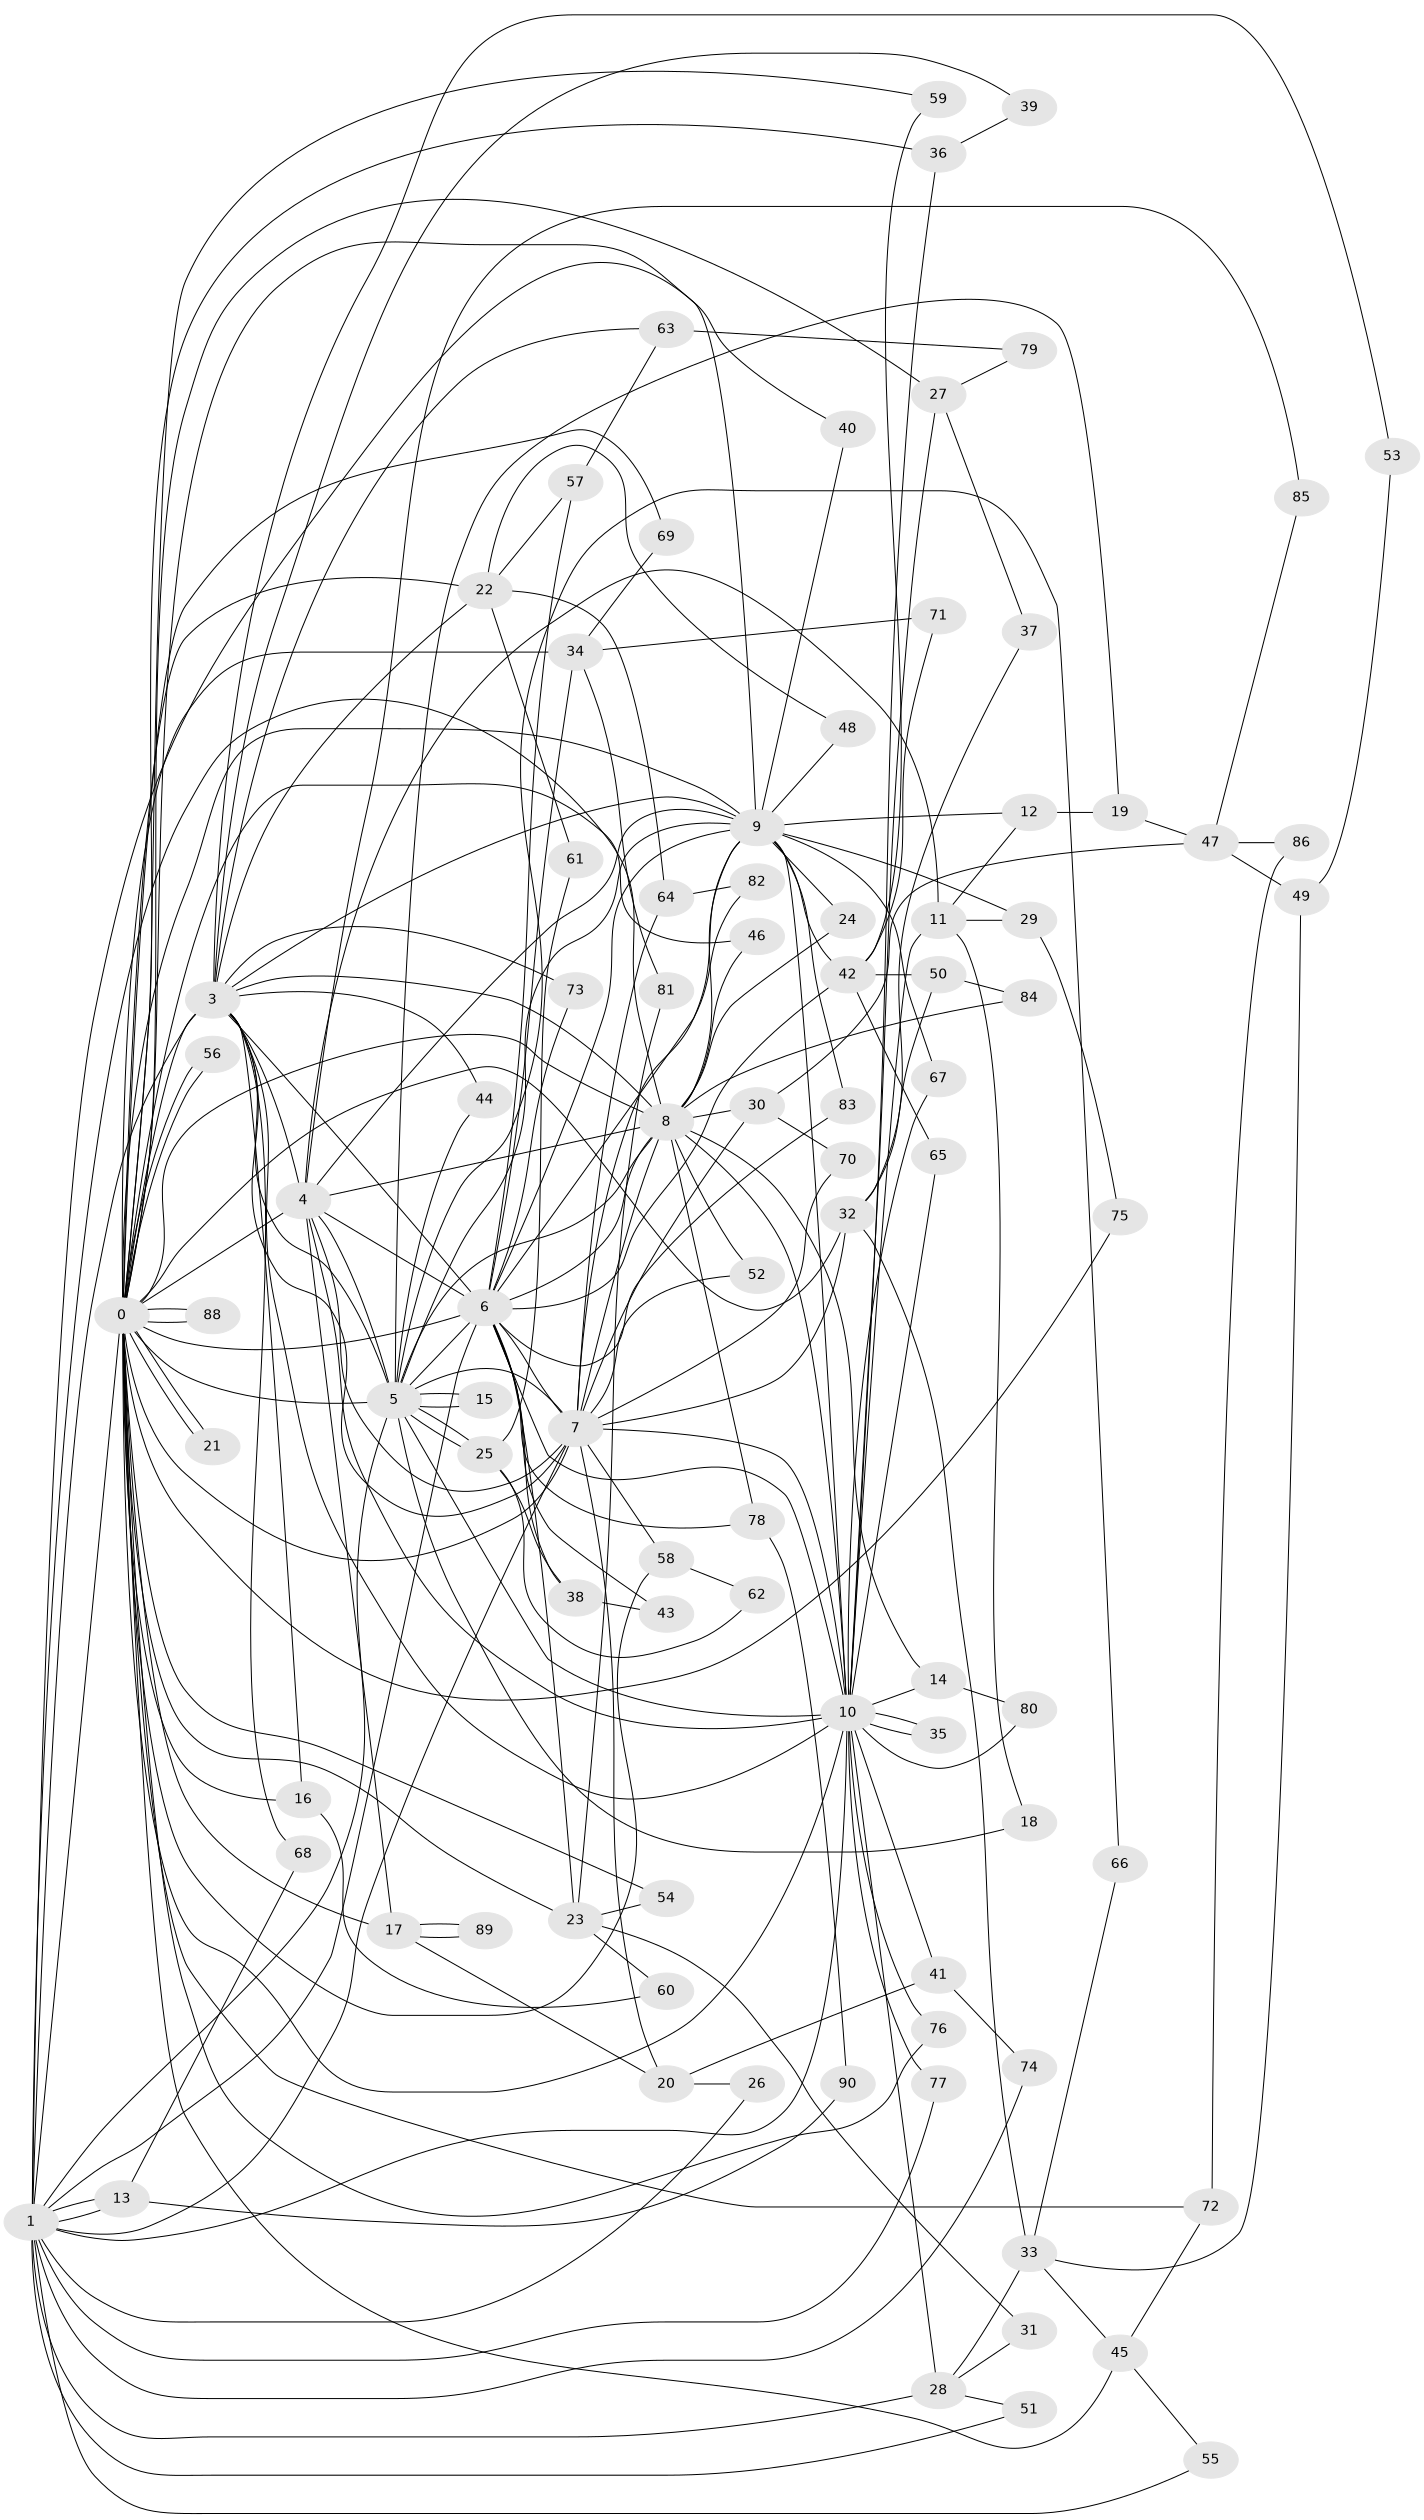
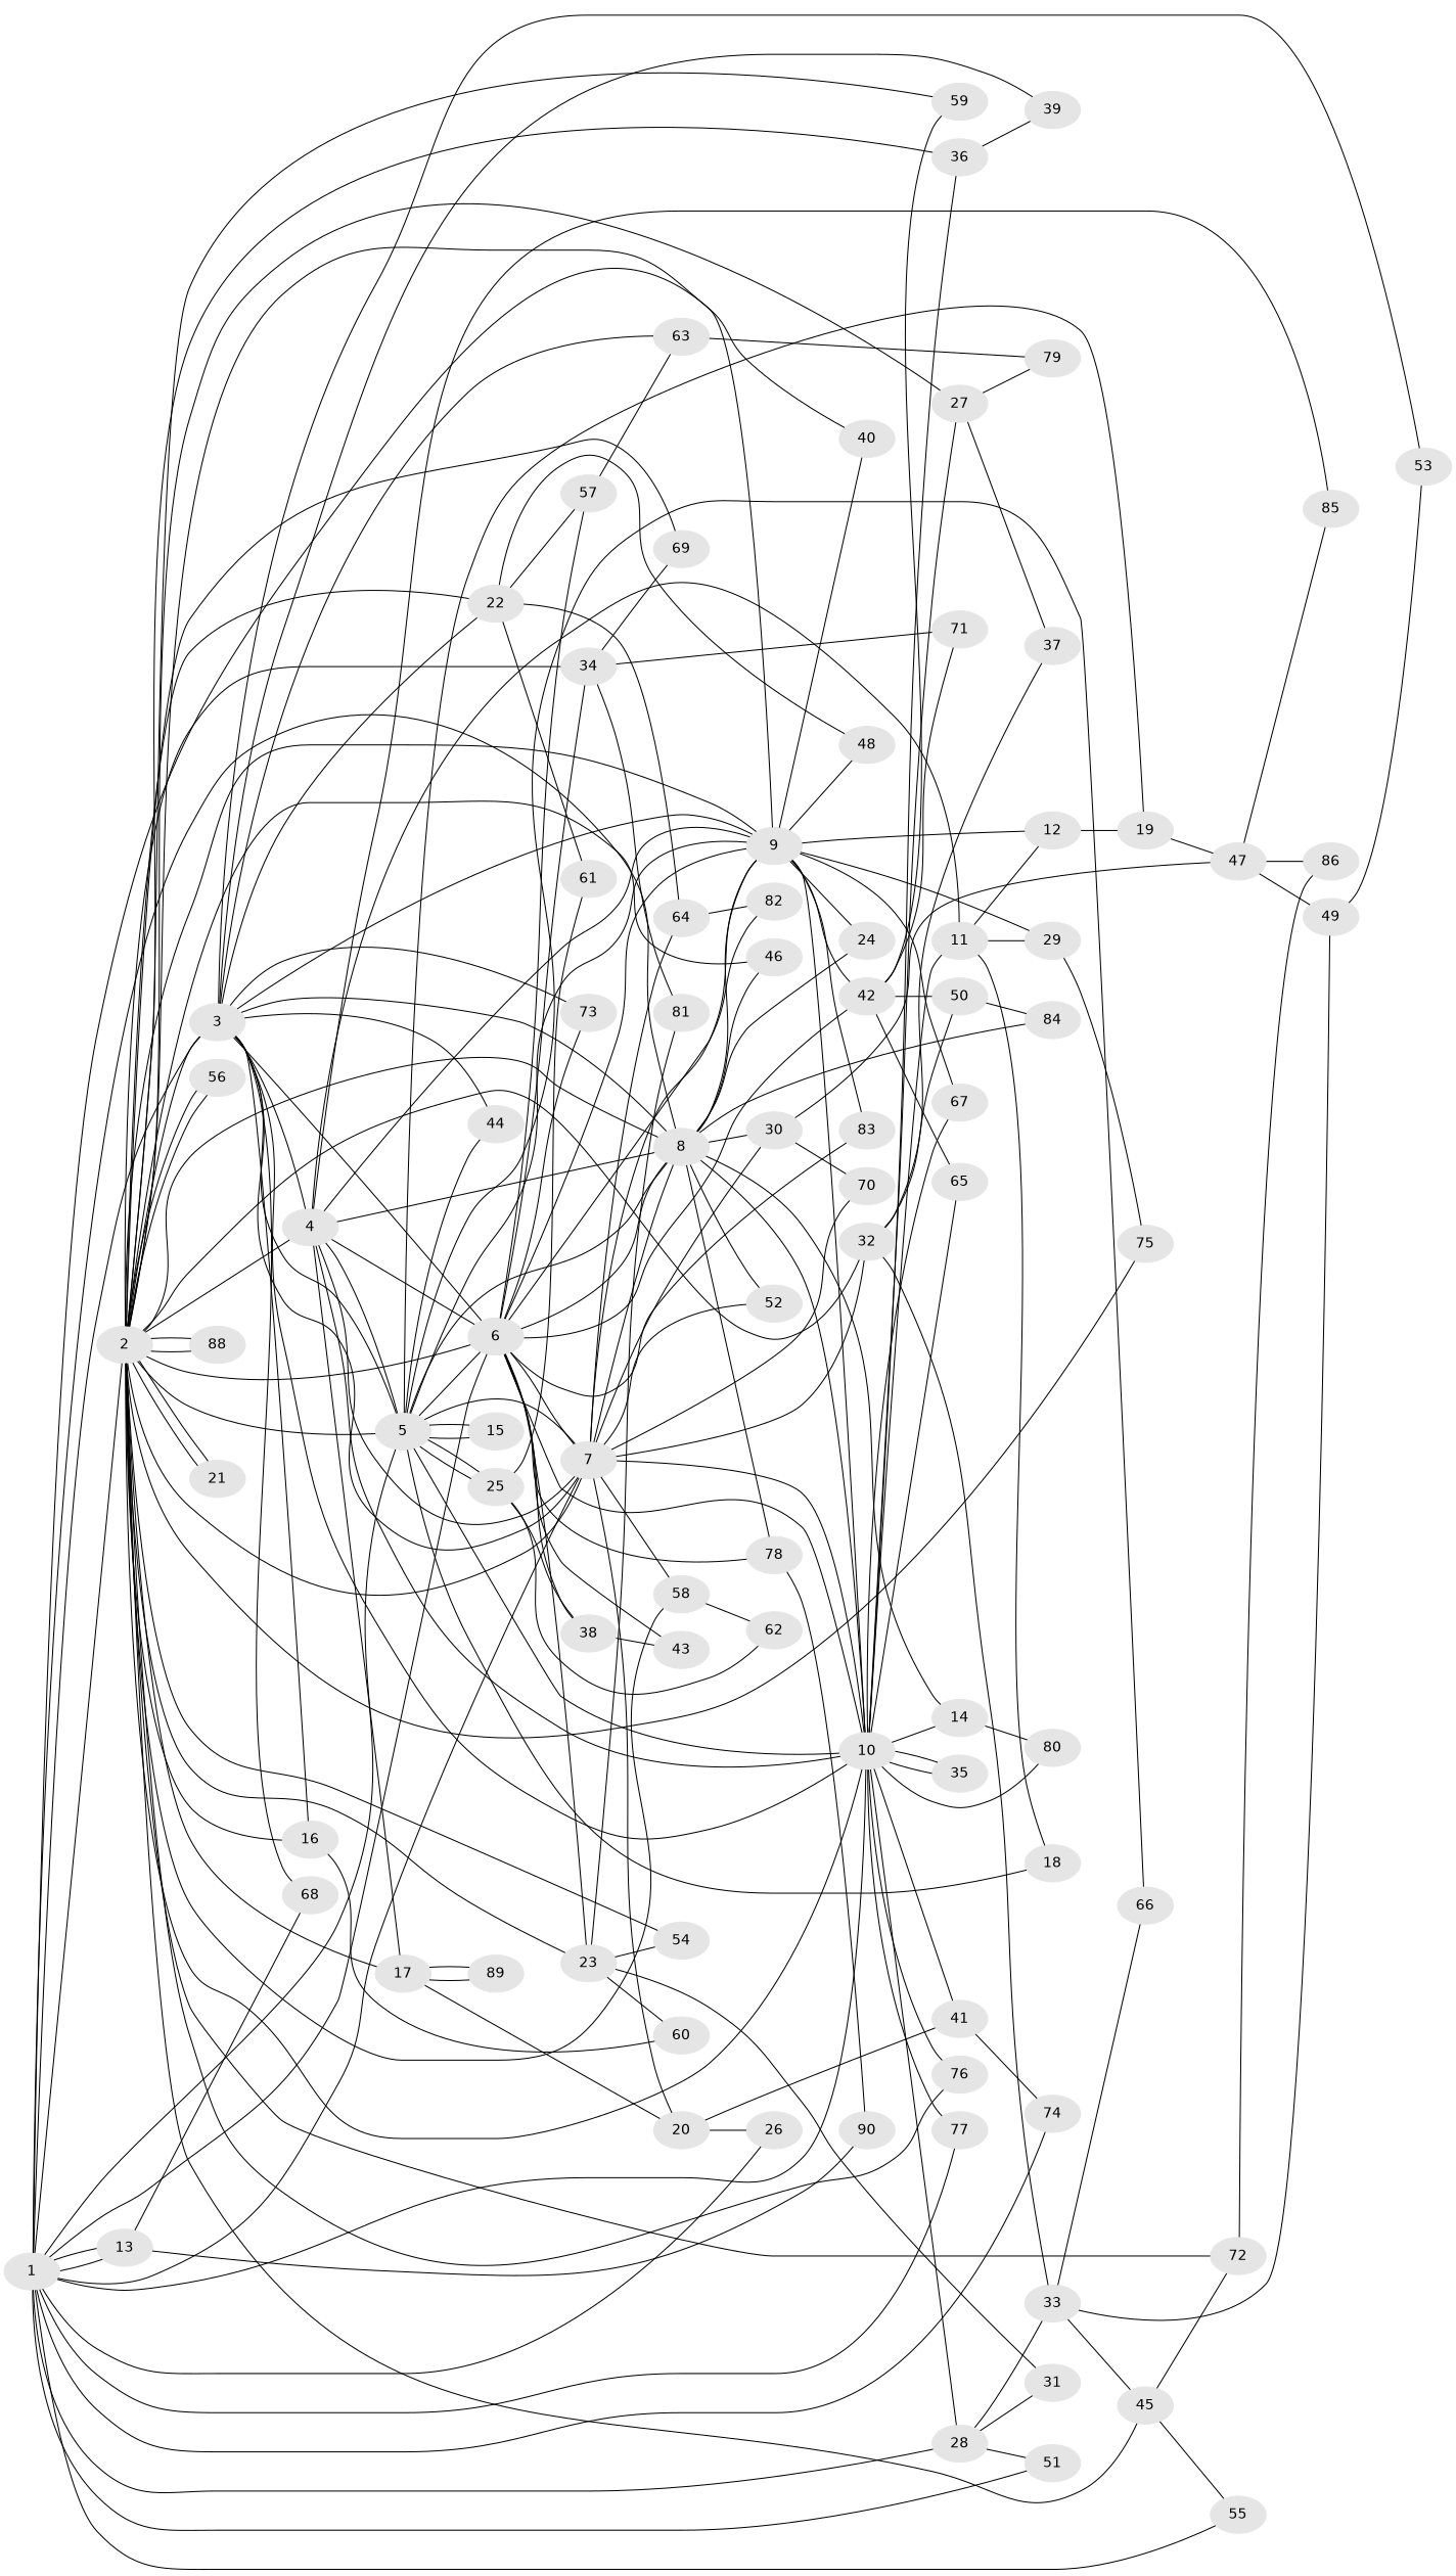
  graph {
    fontname="DejaVu Sans"
    rankdir=LR
    node [color=gray90 fontname="DejaVu Sans" style=filled]
    edge [fontname="DejaVu Sans"]
    1
-   2 [label=0]
+   2
    3
    5
    6
    7
    8
    9
    10
    13
    26
    28
    51
    55
    74
    77
    4
    16
    17
    21
    22
    23
    27
    32
    34
    36
    40
    45
    46
    54
    56
    58
    59
    69
    72
    75
    76
    88
    39
    44
    53
    63
    68
    73
    11
    85
    15
    18
    19
    25
    66
    38
    42
    43
    57
    78
    82
    83
    20
    30
    52
    64
    70
    14
    24
    84
    12
    29
    48
    67
    35
    41
    65
    80
    90
    31
    33
    60
    89
    61
    81
    37
    79
    50
    71
    62
    86
    47
    49
    1 -- 2
    1 -- 3
    1 -- 5
    1 -- 6
    1 -- 7
    1 -- 8
    1 -- 9
    1 -- 10
    1 -- 13
    1 -- 13
    1 -- 26
    1 -- 28
    1 -- 51
    1 -- 55
    1 -- 74
    1 -- 77
    2 -- 3
    2 -- 5
    2 -- 6
    2 -- 7
    2 -- 8
    2 -- 9
    2 -- 10
    2 -- 4
    2 -- 16
    2 -- 17
    2 -- 21
    2 -- 21
    2 -- 22
    2 -- 23
    2 -- 27
    2 -- 32
    2 -- 34
    2 -- 36
    2 -- 40
    2 -- 45
    2 -- 46
    2 -- 54
    2 -- 56
    2 -- 56
    2 -- 58
    2 -- 59
    2 -- 69
    2 -- 72
    2 -- 75
    2 -- 76
    2 -- 88
    2 -- 88
    3 -- 5
    3 -- 6
    3 -- 7
    3 -- 8
    3 -- 9
    3 -- 10
    3 -- 4
    3 -- 16
    3 -- 22
    3 -- 39
    3 -- 44
    3 -- 53
    3 -- 63
    3 -- 68
    3 -- 73
    5 -- 6
    5 -- 7
    5 -- 8
    5 -- 9
    5 -- 10
    5 -- 44
    5 -- 15
    5 -- 15
    5 -- 18
    5 -- 19
    5 -- 25
    5 -- 25
    5 -- 66
    6 -- 7
    6 -- 8
    6 -- 9
    6 -- 10
    6 -- 23
    6 -- 34
    6 -- 73
    6 -- 38
    6 -- 42
    6 -- 43
    6 -- 57
    6 -- 78
    6 -- 82
    6 -- 83
    7 -- 8
    7 -- 9
    7 -- 10
    7 -- 32
    7 -- 58
    7 -- 20
    7 -- 30
    7 -- 52
    7 -- 64
    7 -- 70
    8 -- 9
    8 -- 10
    8 -- 46
    8 -- 78
    8 -- 30
    8 -- 52
    8 -- 14
    8 -- 24
    8 -- 84
    9 -- 10
    9 -- 40
    9 -- 42
    9 -- 83
    9 -- 24
    9 -- 12
    9 -- 29
    9 -- 48
    9 -- 67
    10 -- 28
    10 -- 77
    10 -- 27
    10 -- 36
    10 -- 76
    10 -- 11
    10 -- 14
    10 -- 67
    10 -- 35
    10 -- 35
    10 -- 41
    10 -- 65
    10 -- 80
    13 -- 68
    13 -- 90
    28 -- 51
    28 -- 31
    28 -- 33
    4 -- 5
    4 -- 6
    4 -- 7
    4 -- 8
    4 -- 9
    4 -- 10
    4 -- 17
    4 -- 11
    4 -- 85
    16 -- 60
    17 -- 20
    17 -- 89
    17 -- 89
    22 -- 57
    22 -- 64
    22 -- 48
    22 -- 61
    23 -- 54
    23 -- 31
    23 -- 60
    23 -- 81
    27 -- 37
    27 -- 79
    32 -- 33
    32 -- 37
    32 -- 50
    34 -- 69
    34 -- 81
    34 -- 71
    36 -- 39
    45 -- 55
    45 -- 72
    58 -- 62
    72 -- 86
    63 -- 79
    11 -- 18
    11 -- 12
    11 -- 29
    19 -- 47
    25 -- 38
    25 -- 61
    25 -- 62
    38 -- 43
    42 -- 59
    42 -- 65
    42 -- 50
    42 -- 71
    57 -- 63
    78 -- 90
    20 -- 26
    20 -- 41
    30 -- 70
    30 -- 47
    64 -- 82
    14 -- 80
    12 -- 19
    29 -- 75
    41 -- 74
    33 -- 45
    33 -- 66
    33 -- 49
    50 -- 84
    47 -- 85
    47 -- 86
    47 -- 49
    49 -- 53
  }
